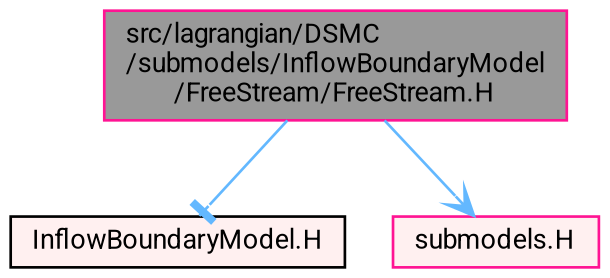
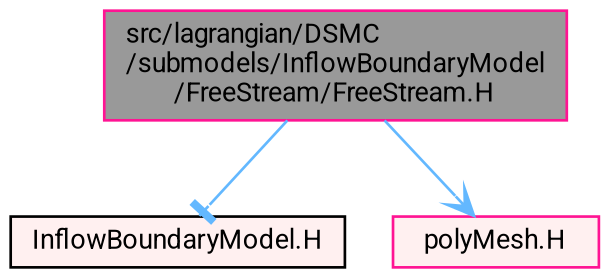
  digraph {
    fontname=Roboto
    node [color=deeppink fillcolor="#FFF0F0" fontname=Roboto fontsize=10 shape=box style=filled]
    edge [color=steelblue1 fontname=Roboto fontsize=10 labelfontname=Helvetica labelfontsize=10 style=solid]
    n1 [fillcolor=grey60 fontcolor=black height=0.2 label="src/lagrangian/DSMC\l/submodels/InflowBoundaryModel\l/FreeStream/FreeStream.H" width=0.4]
    n2 [color=black height=0.2 label="InflowBoundaryModel.H" width=0.4]
-   n3 [height=0.2 label="submodels.H" width=0.4]
+   n3 [height=0.2 label="polyMesh.H" width=0.4]
    n1 -> n2 [arrowhead=tee]
    n1 -> n3 [arrowhead=vee]
  }
